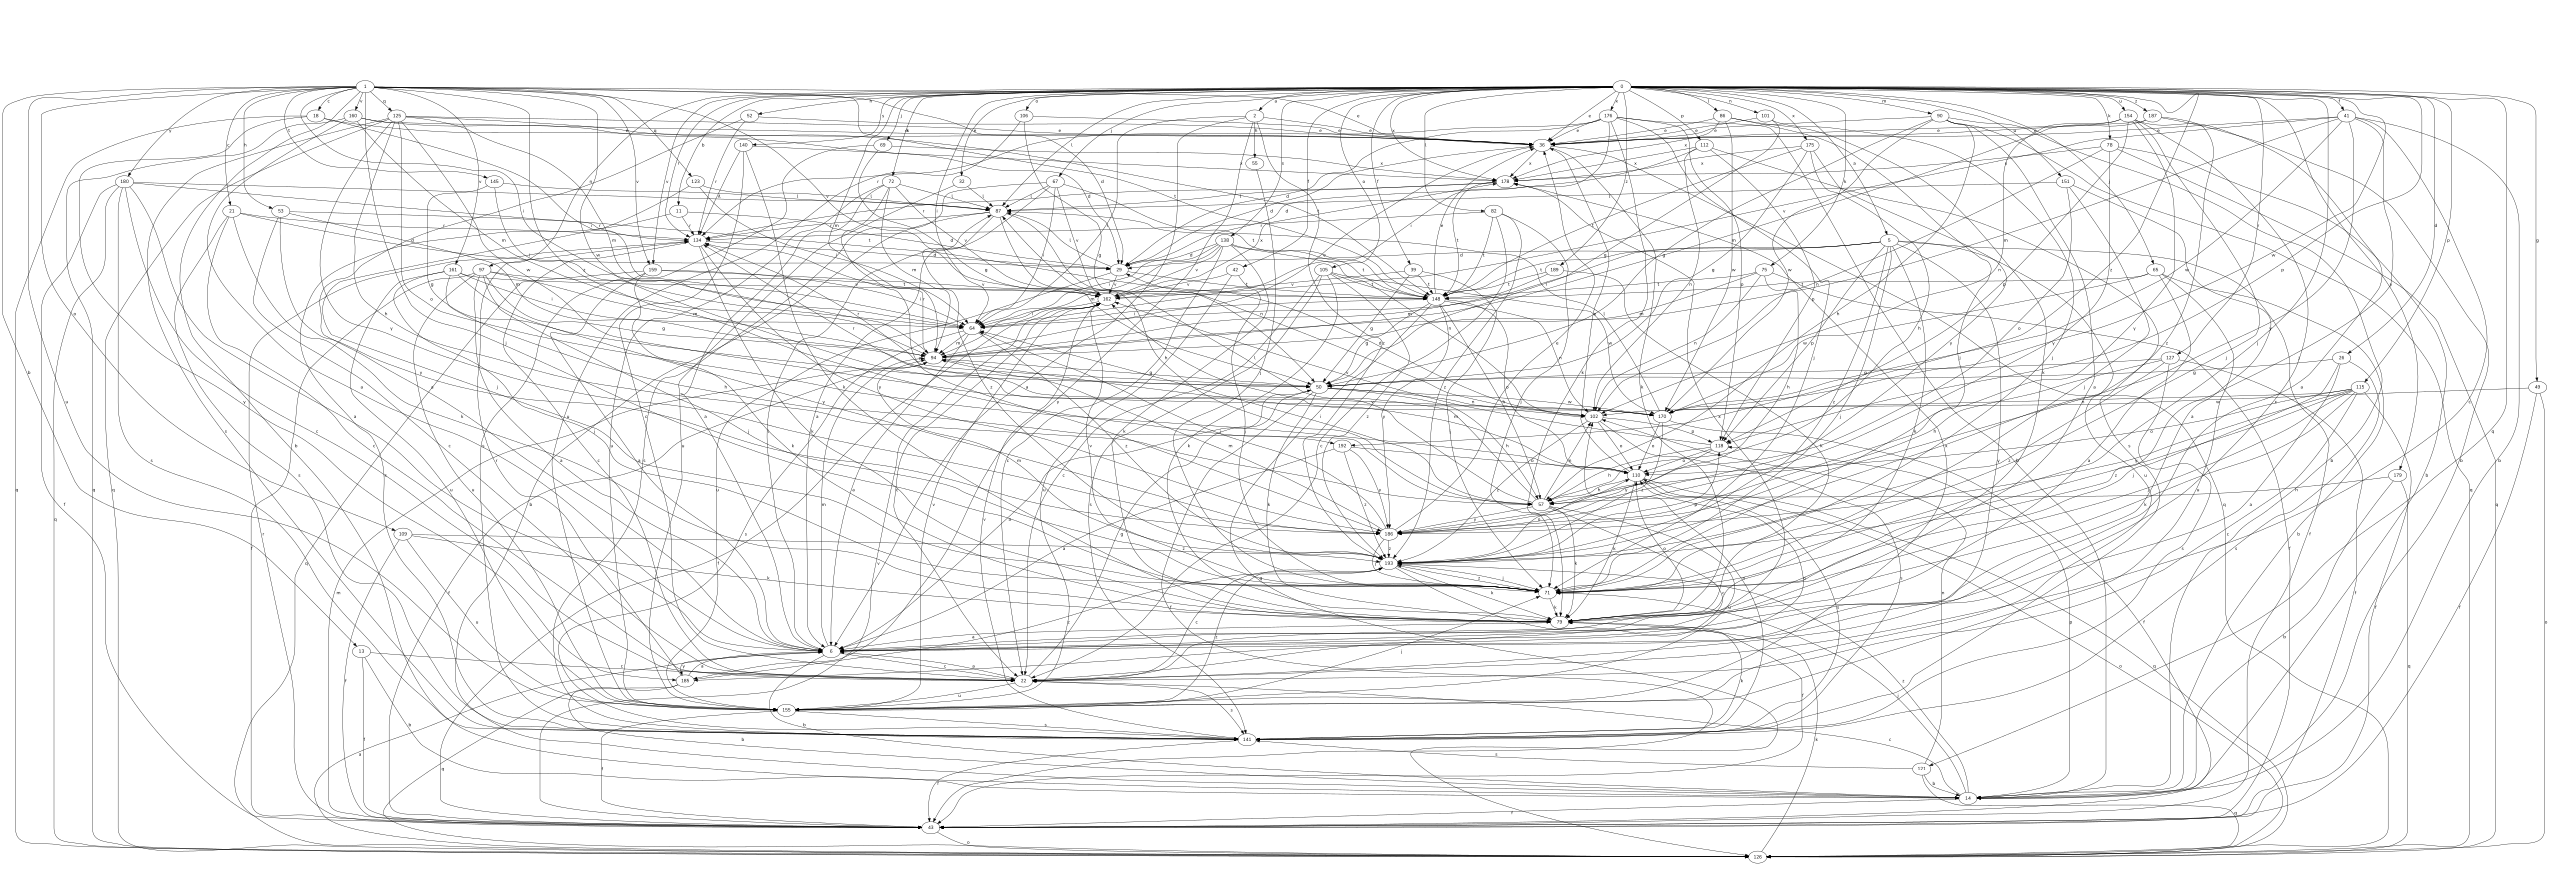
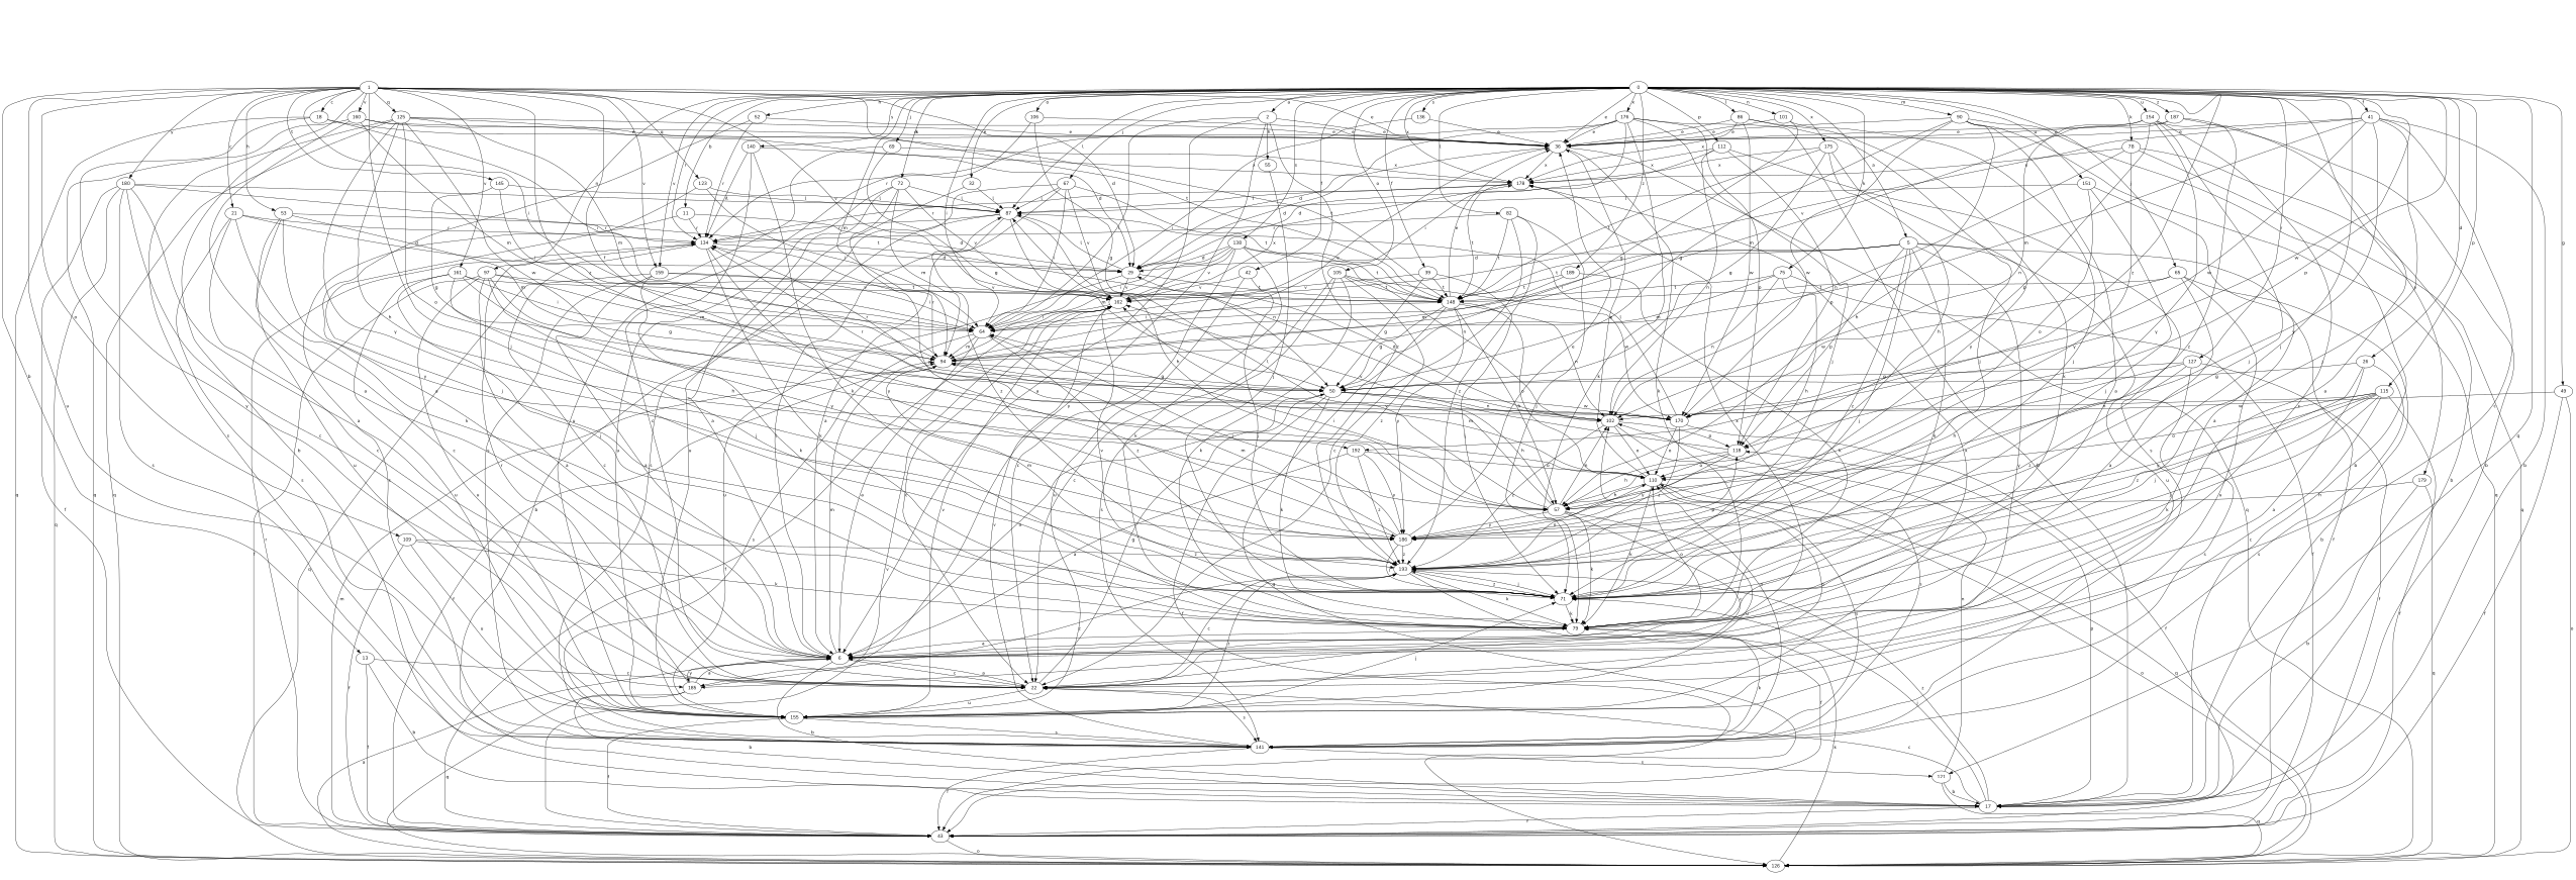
  strict digraph {
    fontname=Nunito
    node [fontname=Nunito]
    edge [fontname=Nunito]
    0
    2
    5
    11
    26
    32
    36
    39
    41
    42
    49
    52
    64
    65
    67
    69
    71
    72
    75
    78
    82
    86
    87
    90
    94
    97
    101
    105
    106
    112
    115
    118
    121
    127
    134
+   136
    138
    140
    151
    154
    159
    170
    175
    176
    178
    179
    187
    189
    192
    6
    55
    185
    193
    29
    148
    155
    43
    79
    141
    50
    126
    162
-   14
+   14 [label=17]
    22
    186
    57
    102
    110
    1
    13
    18
    21
    53
    109
    123
    125
    145
    160
    161
    180
    0 -> 2 [label=a]
    0 -> 5 [label=a]
    0 -> 11 [label=b]
    0 -> 26 [label=d]
    0 -> 32 [label=e]
    0 -> 36 [label=e]
    0 -> 39 [label=f]
    0 -> 41 [label=f]
    0 -> 42 [label=f]
    0 -> 49 [label=g]
    0 -> 52 [label=h]
    0 -> 64 [label=i]
    0 -> 65 [label=j]
    0 -> 67 [label=j]
    0 -> 69 [label=j]
    0 -> 71 [label=j]
    0 -> 72 [label=k]
    0 -> 75 [label=k]
    0 -> 78 [label=k]
    0 -> 82 [label=l]
    0 -> 86 [label=l]
    0 -> 87 [label=l]
    0 -> 90 [label=m]
    0 -> 94 [label=m]
    0 -> 97 [label=n]
    0 -> 101 [label=n]
    0 -> 105 [label=o]
    0 -> 106 [label=o]
    0 -> 112 [label=p]
    0 -> 115 [label=p]
    0 -> 118 [label=p]
    0 -> 121 [label=q]
    0 -> 127 [label=r]
    0 -> 134 [label=r]
+   0 -> 136 [label=s]
    0 -> 138 [label=s]
    0 -> 140 [label=s]
    0 -> 151 [label=u]
    0 -> 154 [label=u]
    0 -> 159 [label=v]
    0 -> 170 [label=w]
    0 -> 175 [label=x]
    0 -> 176 [label=x]
    0 -> 178 [label=x]
    0 -> 179 [label=y]
    0 -> 187 [label=z]
    0 -> 189 [label=z]
    0 -> 192 [label=z]
    2 -> 36 [label=e]
    2 -> 64 [label=i]
    2 -> 6 [label=a]
    2 -> 55 [label=h]
    2 -> 185 [label=y]
    2 -> 193 [label=z]
    5 -> 64 [label=i]
    5 -> 71 [label=j]
    5 -> 118 [label=p]
    5 -> 185 [label=y]
    5 -> 193 [label=z]
    5 -> 29 [label=d]
    5 -> 148 [label=t]
    5 -> 155 [label=u]
    5 -> 43 [label=f]
    5 -> 79 [label=k]
    11 -> 134 [label=r]
    11 -> 29 [label=d]
    11 -> 141 [label=s]
    26 -> 71 [label=j]
    26 -> 6 [label=a]
    26 -> 141 [label=s]
    26 -> 50 [label=g]
    32 -> 87 [label=l]
    32 -> 155 [label=u]
    36 -> 178 [label=x]
    36 -> 29 [label=d]
    36 -> 79 [label=k]
    36 -> 126 [label=q]
    39 -> 71 [label=j]
    39 -> 148 [label=t]
    39 -> 50 [label=g]
    39 -> 162 [label=v]
    41 -> 36 [label=e]
    41 -> 71 [label=j]
    41 -> 94 [label=m]
    41 -> 170 [label=w]
    41 -> 162 [label=v]
    41 -> 14 [label=b]
    41 -> 22 [label=c]
    41 -> 186 [label=y]
    42 -> 71 [label=j]
    42 -> 155 [label=u]
    42 -> 162 [label=v]
    49 -> 170 [label=w]
    49 -> 43 [label=f]
    49 -> 126 [label=o]
    52 -> 36 [label=e]
    52 -> 134 [label=r]
    52 -> 6 [label=a]
    64 -> 94 [label=m]
    64 -> 6 [label=a]
    64 -> 193 [label=z]
    64 -> 141 [label=s]
    65 -> 170 [label=w]
    65 -> 6 [label=a]
    65 -> 148 [label=t]
    65 -> 155 [label=u]
    65 -> 14 [label=b]
    67 -> 64 [label=i]
    67 -> 87 [label=l]
    67 -> 6 [label=a]
    67 -> 148 [label=t]
    67 -> 141 [label=s]
    67 -> 162 [label=v]
    69 -> 178 [label=x]
    69 -> 141 [label=s]
    69 -> 50 [label=g]
    71 -> 193 [label=z]
    71 -> 79 [label=k]
    71 -> 162 [label=v]
    72 -> 87 [label=l]
    72 -> 94 [label=m]
    72 -> 6 [label=a]
    72 -> 155 [label=u]
    72 -> 162 [label=v]
    72 -> 186 [label=y]
    75 -> 94 [label=m]
    75 -> 148 [label=t]
    75 -> 43 [label=f]
    75 -> 57 [label=h]
    75 -> 102 [label=n]
    78 -> 178 [label=x]
    78 -> 126 [label=q]
    78 -> 14 [label=b]
    78 -> 186 [label=y]
    78 -> 102 [label=n]
    82 -> 71 [label=j]
    82 -> 134 [label=r]
    82 -> 193 [label=z]
    82 -> 148 [label=t]
    82 -> 22 [label=c]
    86 -> 36 [label=e]
    86 -> 71 [label=j]
    86 -> 170 [label=w]
    86 -> 178 [label=x]
    86 -> 79 [label=k]
    87 -> 134 [label=r]
    87 -> 193 [label=z]
    87 -> 14 [label=b]
    87 -> 57 [label=h]
    87 -> 102 [label=n]
    90 -> 36 [label=e]
    90 -> 170 [label=w]
    90 -> 6 [label=a]
    90 -> 50 [label=g]
    90 -> 126 [label=q]
    90 -> 14 [label=b]
    90 -> 57 [label=h]
    94 -> 36 [label=e]
    94 -> 134 [label=r]
    94 -> 43 [label=f]
    94 -> 50 [label=g]
    97 -> 71 [label=j]
    97 -> 94 [label=m]
    97 -> 6 [label=a]
    97 -> 148 [label=t]
    97 -> 155 [label=u]
    97 -> 43 [label=f]
    97 -> 50 [label=g]
    101 -> 36 [label=e]
    101 -> 71 [label=j]
    101 -> 50 [label=g]
    105 -> 170 [label=w]
    105 -> 193 [label=z]
    105 -> 148 [label=t]
    105 -> 79 [label=k]
    105 -> 141 [label=s]
    105 -> 22 [label=c]
    106 -> 36 [label=e]
    106 -> 155 [label=u]
    106 -> 50 [label=g]
    112 -> 118 [label=p]
    112 -> 178 [label=x]
    112 -> 29 [label=d]
    112 -> 141 [label=s]
    112 -> 102 [label=n]
    115 -> 71 [label=j]
    115 -> 193 [label=z]
    115 -> 43 [label=f]
    115 -> 79 [label=k]
    115 -> 22 [label=c]
    115 -> 186 [label=y]
    115 -> 102 [label=n]
    115 -> 110 [label=o]
    118 -> 162 [label=v]
    118 -> 186 [label=y]
    118 -> 57 [label=h]
    118 -> 110 [label=o]
-   121 -> 141 [label=s]
+   141 -> 121 [label=s]
    121 -> 126 [label=q]
    121 -> 14 [label=b]
    121 -> 102 [label=n]
    127 -> 193 [label=z]
    127 -> 43 [label=f]
    127 -> 141 [label=s]
    127 -> 50 [label=g]
    127 -> 57 [label=h]
    134 -> 29 [label=d]
    134 -> 79 [label=k]
    134 -> 22 [label=c]
    134 -> 186 [label=y]
+   136 -> 36 [label=e]
+   136 -> 64 [label=i]
    138 -> 64 [label=i]
    138 -> 94 [label=m]
    138 -> 29 [label=d]
    138 -> 148 [label=t]
    138 -> 79 [label=k]
    138 -> 162 [label=v]
    138 -> 22 [label=c]
    138 -> 102 [label=n]
    140 -> 134 [label=r]
    140 -> 178 [label=x]
    140 -> 79 [label=k]
    140 -> 22 [label=c]
    151 -> 71 [label=j]
    151 -> 87 [label=l]
    151 -> 6 [label=a]
    151 -> 110 [label=o]
    154 -> 36 [label=e]
    154 -> 71 [label=j]
    154 -> 118 [label=p]
    154 -> 6 [label=a]
    154 -> 22 [label=c]
    154 -> 186 [label=y]
    154 -> 102 [label=n]
    159 -> 64 [label=i]
    159 -> 6 [label=a]
    159 -> 79 [label=k]
    159 -> 126 [label=q]
    159 -> 162 [label=v]
    170 -> 87 [label=l]
    170 -> 134 [label=r]
    170 -> 193 [label=z]
    170 -> 43 [label=f]
    170 -> 110 [label=o]
    175 -> 178 [label=x]
    175 -> 148 [label=t]
    175 -> 50 [label=g]
    175 -> 186 [label=y]
    175 -> 57 [label=h]
    176 -> 36 [label=e]
    176 -> 64 [label=i]
    176 -> 71 [label=j]
    176 -> 118 [label=p]
    176 -> 134 [label=r]
    176 -> 29 [label=d]
    176 -> 79 [label=k]
    176 -> 14 [label=b]
    178 -> 87 [label=l]
    178 -> 134 [label=r]
    178 -> 148 [label=t]
    179 -> 126 [label=q]
    179 -> 14 [label=b]
    179 -> 57 [label=h]
    187 -> 36 [label=e]
    187 -> 94 [label=m]
    187 -> 193 [label=z]
    187 -> 14 [label=b]
    189 -> 94 [label=m]
    189 -> 148 [label=t]
    189 -> 79 [label=k]
    192 -> 6 [label=a]
    192 -> 193 [label=z]
    192 -> 186 [label=y]
    192 -> 110 [label=o]
    6 -> 87 [label=l]
    6 -> 94 [label=m]
    6 -> 178 [label=x]
    6 -> 185 [label=y]
    6 -> 14 [label=b]
    6 -> 22 [label=c]
    55 -> 71 [label=j]
    185 -> 134 [label=r]
    185 -> 6 [label=a]
    185 -> 193 [label=z]
    185 -> 126 [label=q]
    185 -> 14 [label=b]
    193 -> 71 [label=j]
    193 -> 94 [label=m]
    193 -> 118 [label=p]
    193 -> 43 [label=f]
    193 -> 79 [label=k]
    193 -> 22 [label=c]
    193 -> 110 [label=o]
    29 -> 87 [label=l]
    29 -> 148 [label=t]
    29 -> 155 [label=u]
    29 -> 162 [label=v]
    148 -> 36 [label=e]
    148 -> 64 [label=i]
    148 -> 50 [label=g]
    148 -> 126 [label=q]
    148 -> 186 [label=y]
    148 -> 57 [label=h]
    148 -> 102 [label=n]
    148 -> 110 [label=o]
    155 -> 71 [label=j]
    155 -> 178 [label=x]
    155 -> 193 [label=z]
    155 -> 43 [label=f]
    155 -> 141 [label=s]
    155 -> 162 [label=v]
    43 -> 94 [label=m]
    43 -> 134 [label=r]
    43 -> 126 [label=o]
    43 -> 162 [label=v]
    79 -> 6 [label=a]
    79 -> 110 [label=o]
    141 -> 43 [label=f]
    141 -> 79 [label=k]
    141 -> 162 [label=v]
    141 -> 102 [label=n]
    50 -> 134 [label=r]
    50 -> 170 [label=w]
    50 -> 6 [label=a]
    50 -> 43 [label=f]
    50 -> 79 [label=k]
    50 -> 57 [label=h]
    50 -> 102 [label=n]
    126 -> 6 [label=a]
    126 -> 79 [label=k]
    126 -> 110 [label=o]
    162 -> 64 [label=i]
    162 -> 178 [label=x]
    162 -> 43 [label=f]
    162 -> 22 [label=c]
    14 -> 71 [label=j]
    14 -> 118 [label=p]
    14 -> 193 [label=z]
    14 -> 43 [label=f]
    14 -> 22 [label=c]
    22 -> 6 [label=a]
    22 -> 155 [label=u]
    22 -> 141 [label=s]
    22 -> 50 [label=g]
    22 -> 110 [label=o]
    186 -> 36 [label=e]
    186 -> 64 [label=i]
    186 -> 71 [label=j]
    186 -> 94 [label=m]
    186 -> 193 [label=z]
    57 -> 64 [label=i]
    57 -> 87 [label=l]
    57 -> 155 [label=u]
    57 -> 79 [label=k]
    57 -> 162 [label=v]
    57 -> 22 [label=c]
    57 -> 186 [label=y]
    57 -> 102 [label=n]
    102 -> 118 [label=p]
    102 -> 193 [label=z]
    102 -> 29 [label=d]
    102 -> 141 [label=s]
    102 -> 110 [label=o]
    110 -> 36 [label=e]
    110 -> 94 [label=m]
    110 -> 79 [label=k]
    110 -> 141 [label=s]
    110 -> 126 [label=q]
    110 -> 57 [label=h]
    1 -> 36 [label=e]
    1 -> 64 [label=i]
    1 -> 71 [label=j]
    1 -> 159 [label=v]
-   1 -> 170 [label=w]
+   1 -> 170 [label=f]
    1 -> 192 [label=z]
    1 -> 29 [label=d]
    1 -> 148 [label=t]
    1 -> 155 [label=u]
    1 -> 162 [label=v]
    1 -> 14 [label=b]
    1 -> 13 [label=b]
    1 -> 18 [label=c]
    1 -> 21 [label=c]
    1 -> 53 [label=h]
    1 -> 109 [label=o]
    1 -> 123 [label=q]
    1 -> 125 [label=q]
    1 -> 145 [label=t]
    1 -> 160 [label=v]
    1 -> 161 [label=v]
    1 -> 180 [label=y]
    13 -> 43 [label=f]
    13 -> 14 [label=b]
    13 -> 22 [label=c]
    18 -> 36 [label=e]
    18 -> 64 [label=i]
    18 -> 185 [label=y]
    18 -> 126 [label=q]
    21 -> 134 [label=r]
    21 -> 29 [label=d]
    21 -> 79 [label=k]
    21 -> 141 [label=s]
    21 -> 22 [label=c]
    53 -> 94 [label=m]
    53 -> 134 [label=r]
+   53 -> 155 [label=u]
    53 -> 22 [label=c]
    53 -> 186 [label=y]
    109 -> 193 [label=z]
    109 -> 155 [label=u]
    109 -> 43 [label=f]
    109 -> 79 [label=k]
    123 -> 64 [label=i]
    123 -> 71 [label=j]
    123 -> 87 [label=l]
    125 -> 36 [label=e]
    125 -> 94 [label=m]
    125 -> 170 [label=w]
    125 -> 148 [label=t]
    125 -> 141 [label=s]
    125 -> 126 [label=q]
    125 -> 186 [label=y]
    125 -> 57 [label=h]
    125 -> 110 [label=o]
    145 -> 64 [label=i]
    145 -> 87 [label=l]
    145 -> 50 [label=g]
    160 -> 36 [label=e]
    160 -> 94 [label=m]
    160 -> 6 [label=a]
    160 -> 29 [label=d]
    160 -> 126 [label=q]
    161 -> 64 [label=i]
    161 -> 71 [label=j]
    161 -> 155 [label=u]
    161 -> 162 [label=v]
    161 -> 186 [label=y]
    161 -> 57 [label=h]
    180 -> 87 [label=l]
    180 -> 6 [label=a]
    180 -> 148 [label=t]
    180 -> 43 [label=f]
    180 -> 141 [label=s]
    180 -> 126 [label=q]
    180 -> 22 [label=c]
  }
